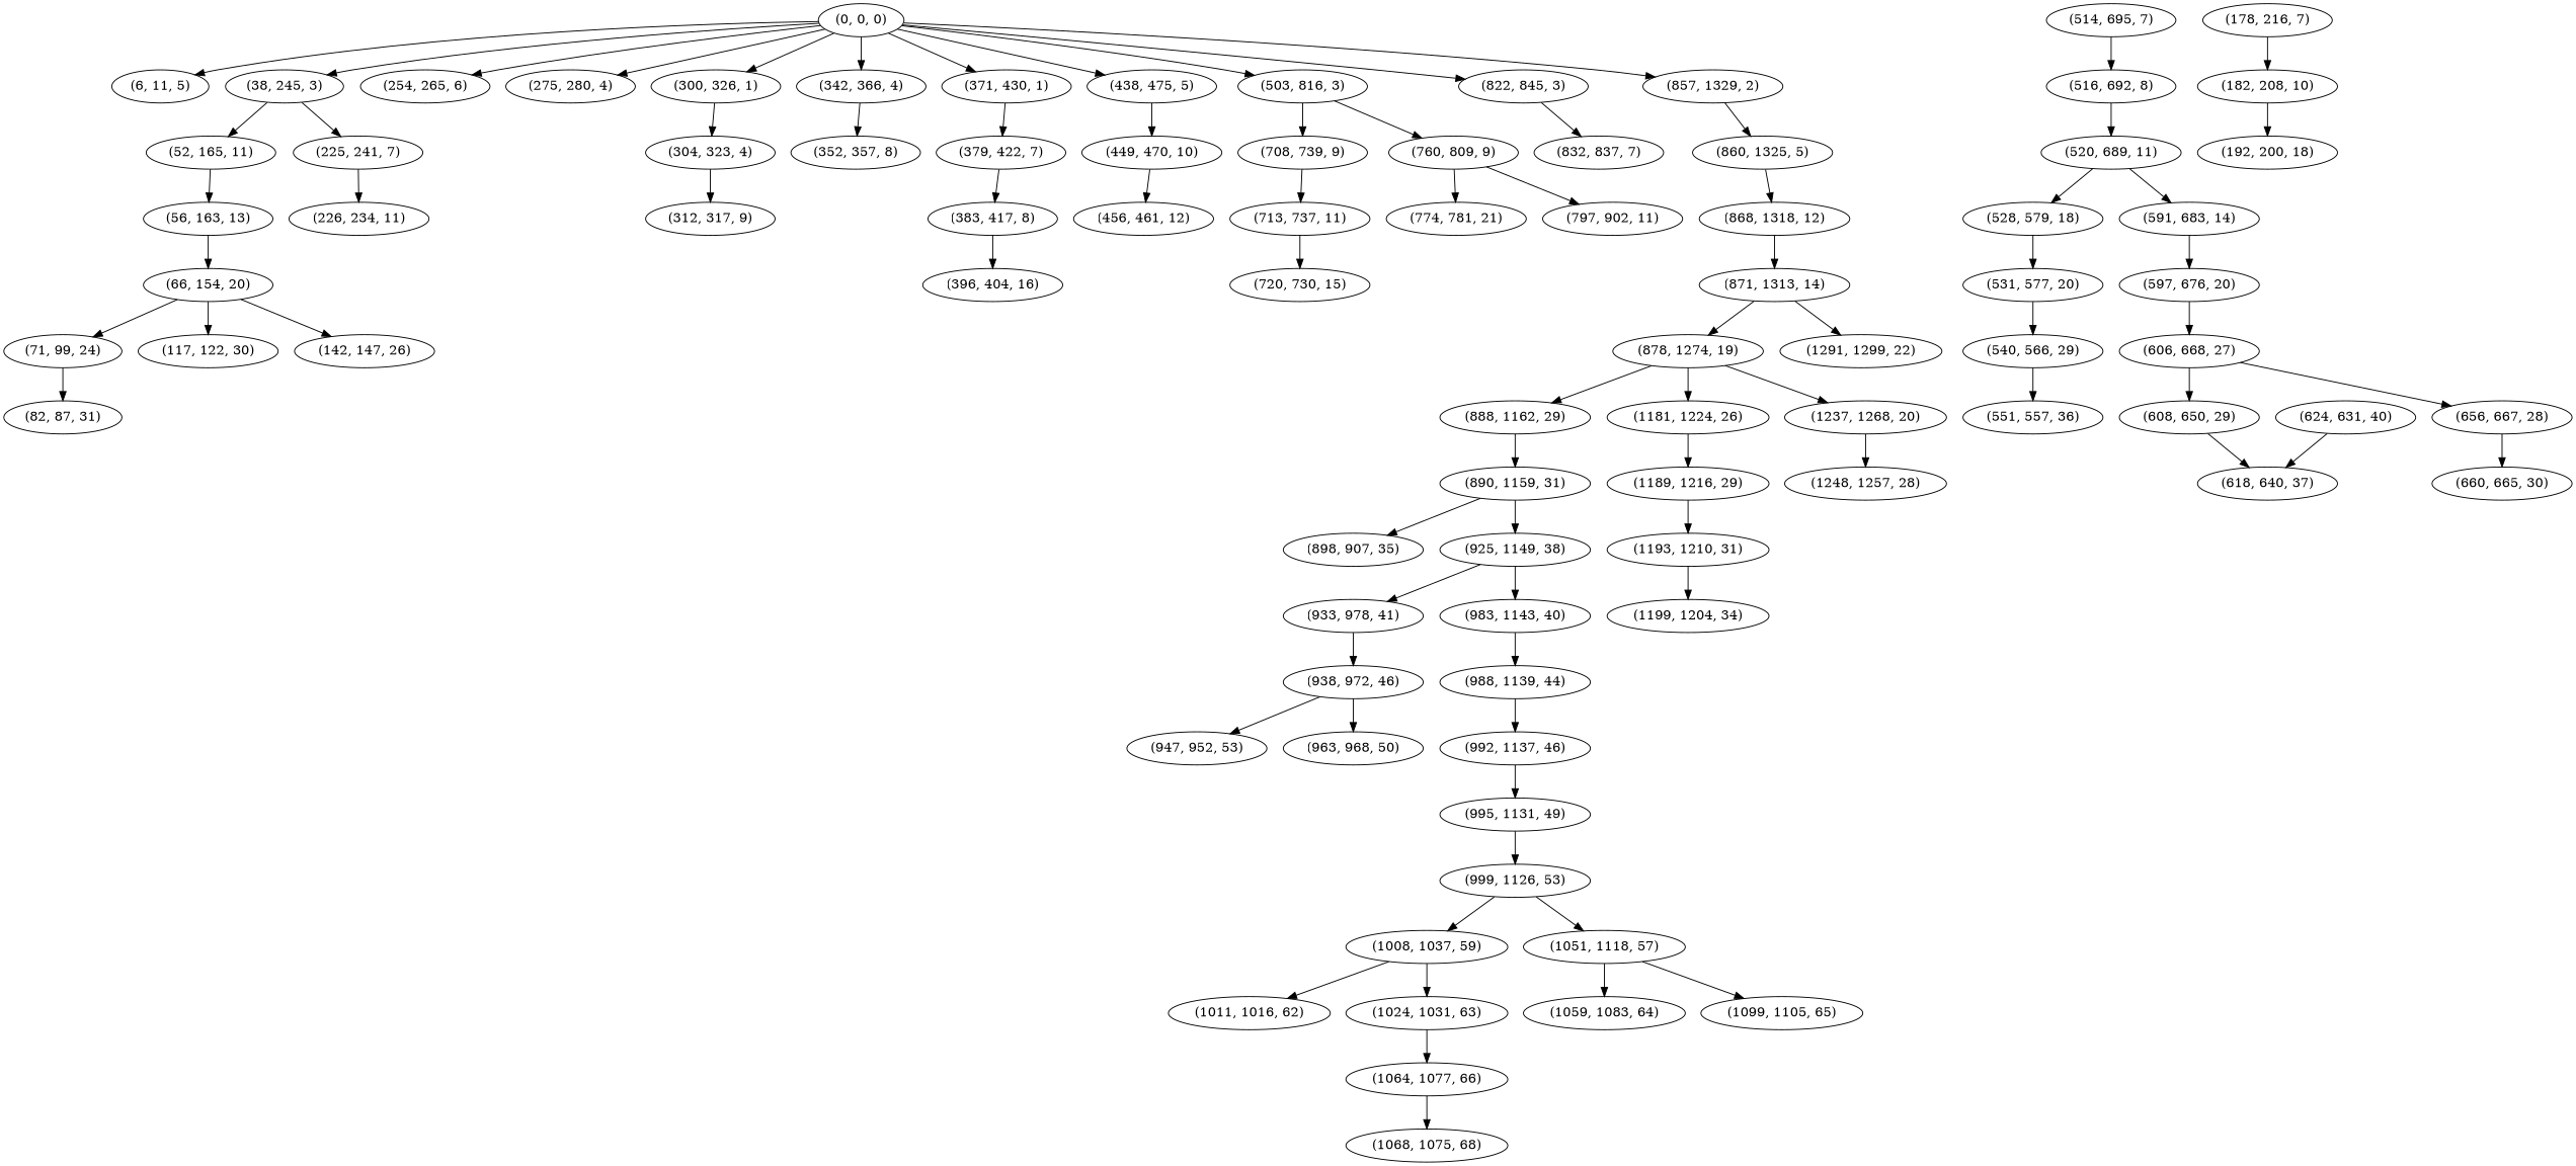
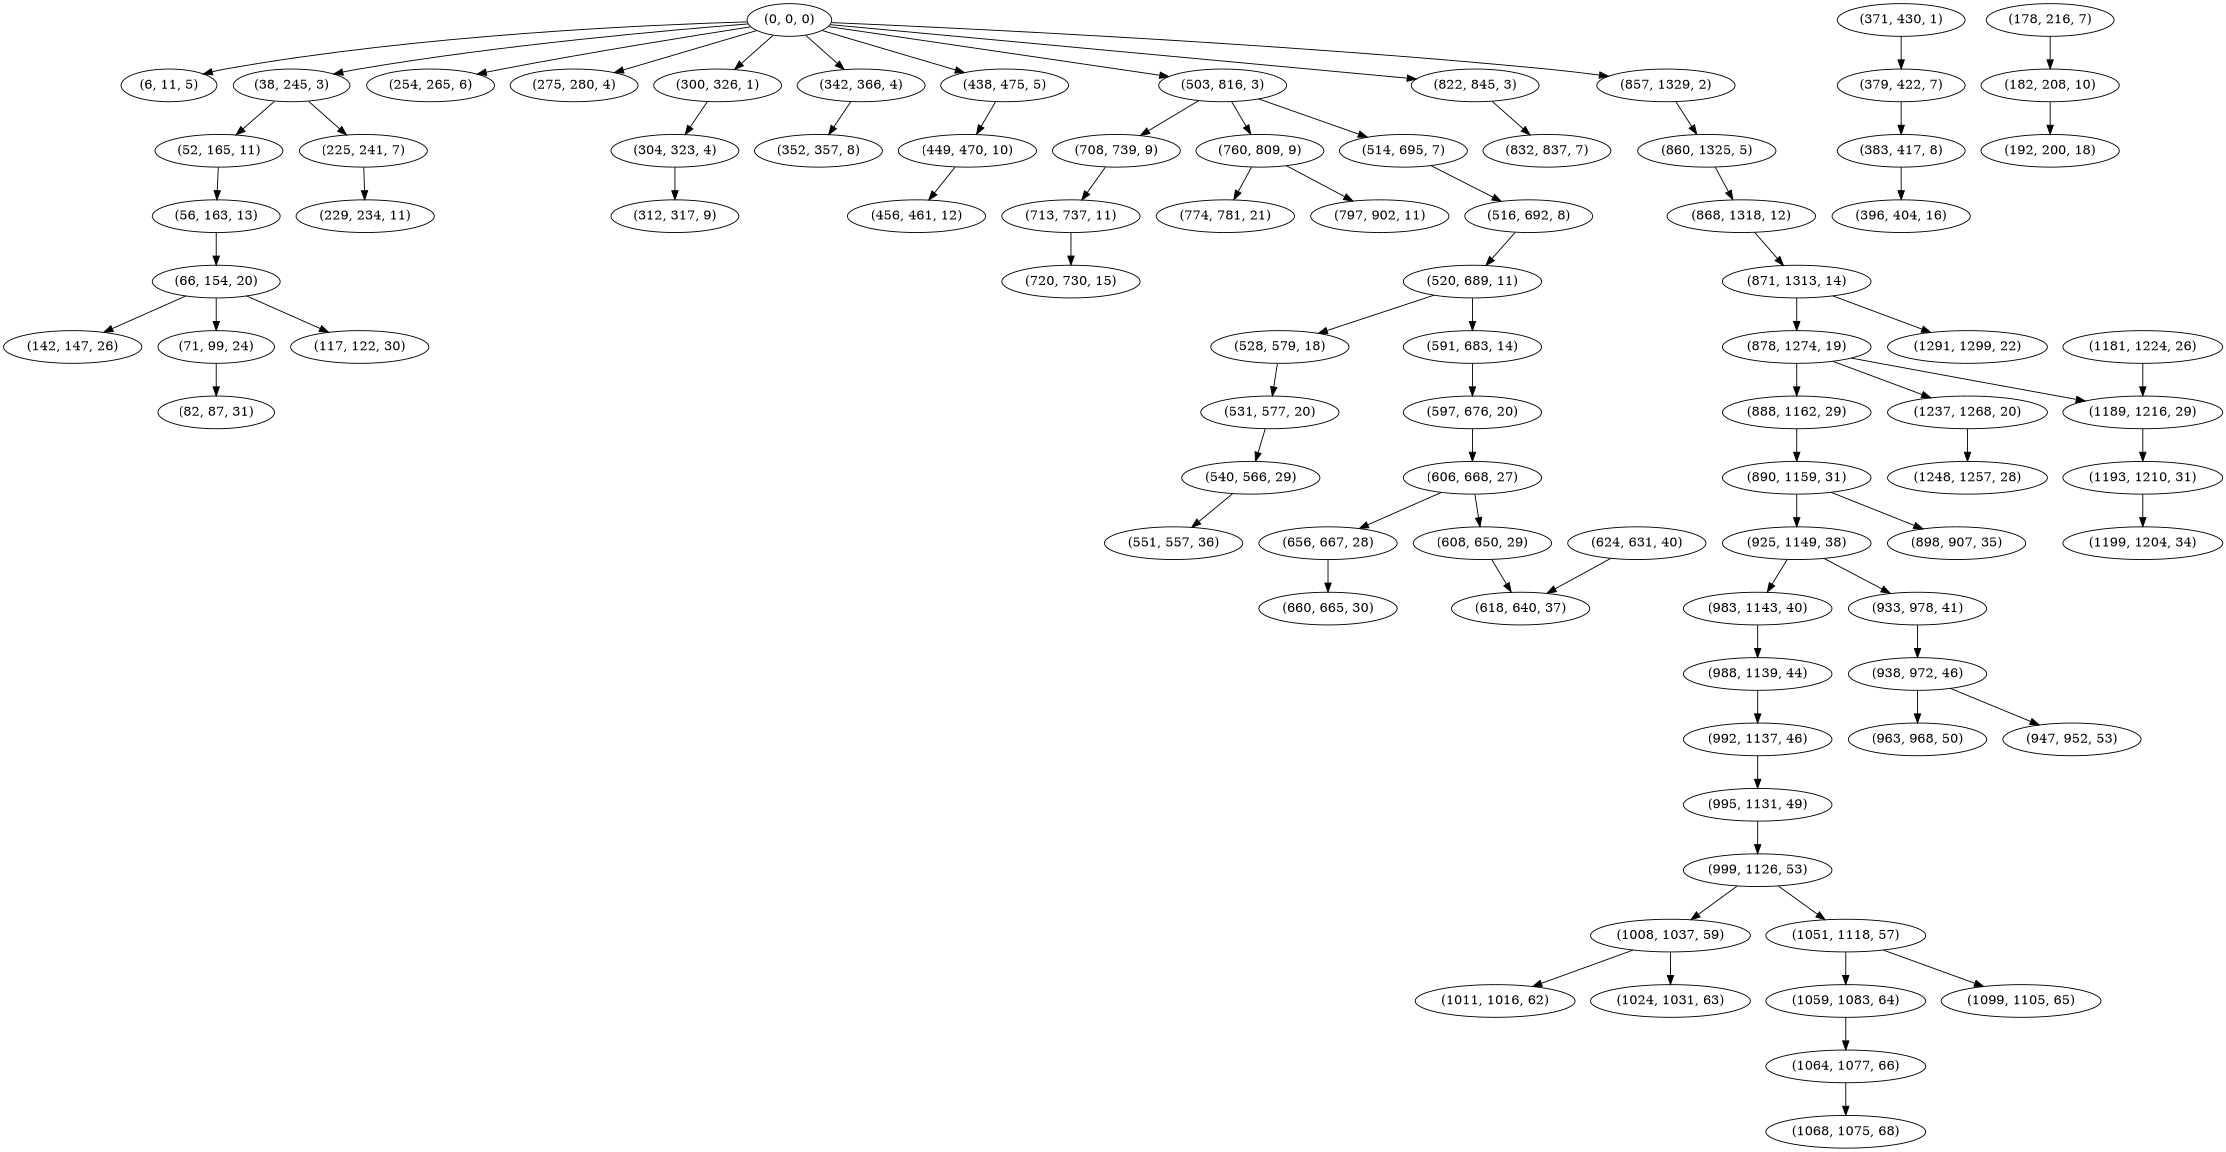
  digraph {
    "(0, 0, 0)"
    "(6, 11, 5)"
    "(38, 245, 3)"
    "(254, 265, 6)"
    "(275, 280, 4)"
    "(300, 326, 1)"
    "(342, 366, 4)"
    "(371, 430, 1)"
    "(438, 475, 5)"
    "(503, 816, 3)"
    "(822, 845, 3)"
    "(857, 1329, 2)"
    "(52, 165, 11)"
    "(225, 241, 7)"
    "(304, 323, 4)"
    "(352, 357, 8)"
    "(379, 422, 7)"
    "(449, 470, 10)"
    "(514, 695, 7)"
    "(708, 739, 9)"
    "(760, 809, 9)"
    "(832, 837, 7)"
    "(860, 1325, 5)"
    "(56, 163, 13)"
-   "(229, 234, 11)" [label="(226, 234, 11)"]
+   "(229, 234, 11)"
    "(66, 154, 20)"
    "(71, 99, 24)"
    "(117, 122, 30)"
    "(142, 147, 26)"
    "(82, 87, 31)"
    "(178, 216, 7)"
    "(182, 208, 10)"
    "(192, 200, 18)"
    "(312, 317, 9)"
    "(383, 417, 8)"
    "(396, 404, 16)"
    "(456, 461, 12)"
    "(516, 692, 8)"
    "(713, 737, 11)"
    "(774, 781, 21)"
    n41 [label="(797, 902, 11)"]
    "(520, 689, 11)"
    "(528, 579, 18)"
    "(591, 683, 14)"
    "(531, 577, 20)"
    "(597, 676, 20)"
    "(540, 566, 29)"
    "(551, 557, 36)"
    "(606, 668, 27)"
    "(608, 650, 29)"
    "(656, 667, 28)"
    "(618, 640, 37)"
    "(660, 665, 30)"
    "(624, 631, 40)"
    "(720, 730, 15)"
    "(868, 1318, 12)"
    "(871, 1313, 14)"
    "(878, 1274, 19)"
    "(1291, 1299, 22)"
    "(888, 1162, 29)"
    "(1181, 1224, 26)"
    "(1237, 1268, 20)"
    "(890, 1159, 31)"
    "(1189, 1216, 29)"
    "(1248, 1257, 28)"
    "(898, 907, 35)"
    "(925, 1149, 38)"
    "(933, 978, 41)"
    "(983, 1143, 40)"
    "(938, 972, 46)"
    "(988, 1139, 44)"
    "(947, 952, 53)"
    "(963, 968, 50)"
    "(992, 1137, 46)"
    "(995, 1131, 49)"
    "(999, 1126, 53)"
    "(1008, 1037, 59)"
    "(1051, 1118, 57)"
    "(1011, 1016, 62)"
    "(1024, 1031, 63)"
    "(1059, 1083, 64)"
    "(1099, 1105, 65)"
    "(1064, 1077, 66)"
    "(1068, 1075, 68)"
    "(1193, 1210, 31)"
    "(1199, 1204, 34)"
    "(0, 0, 0)" -> "(6, 11, 5)"
    "(0, 0, 0)" -> "(38, 245, 3)"
    "(0, 0, 0)" -> "(254, 265, 6)"
    "(0, 0, 0)" -> "(275, 280, 4)"
    "(0, 0, 0)" -> "(300, 326, 1)"
    "(0, 0, 0)" -> "(342, 366, 4)"
-   "(0, 0, 0)" -> "(371, 430, 1)"
    "(0, 0, 0)" -> "(438, 475, 5)"
    "(0, 0, 0)" -> "(503, 816, 3)"
    "(0, 0, 0)" -> "(822, 845, 3)"
    "(0, 0, 0)" -> "(857, 1329, 2)"
    "(38, 245, 3)" -> "(52, 165, 11)"
    "(38, 245, 3)" -> "(225, 241, 7)"
    "(300, 326, 1)" -> "(304, 323, 4)"
    "(342, 366, 4)" -> "(352, 357, 8)"
    "(371, 430, 1)" -> "(379, 422, 7)"
    "(438, 475, 5)" -> "(449, 470, 10)"
+   "(503, 816, 3)" -> "(514, 695, 7)"
    "(503, 816, 3)" -> "(708, 739, 9)"
    "(503, 816, 3)" -> "(760, 809, 9)"
    "(822, 845, 3)" -> "(832, 837, 7)"
    "(857, 1329, 2)" -> "(860, 1325, 5)"
    "(52, 165, 11)" -> "(56, 163, 13)"
    "(225, 241, 7)" -> "(229, 234, 11)"
    "(304, 323, 4)" -> "(312, 317, 9)"
    "(379, 422, 7)" -> "(383, 417, 8)"
    "(449, 470, 10)" -> "(456, 461, 12)"
    "(514, 695, 7)" -> "(516, 692, 8)"
    "(708, 739, 9)" -> "(713, 737, 11)"
    "(760, 809, 9)" -> "(774, 781, 21)"
    "(760, 809, 9)" -> n41
    "(860, 1325, 5)" -> "(868, 1318, 12)"
    "(56, 163, 13)" -> "(66, 154, 20)"
    "(66, 154, 20)" -> "(71, 99, 24)"
    "(66, 154, 20)" -> "(117, 122, 30)"
    "(66, 154, 20)" -> "(142, 147, 26)"
    "(71, 99, 24)" -> "(82, 87, 31)"
    "(178, 216, 7)" -> "(182, 208, 10)"
    "(182, 208, 10)" -> "(192, 200, 18)"
    "(383, 417, 8)" -> "(396, 404, 16)"
    "(516, 692, 8)" -> "(520, 689, 11)"
    "(713, 737, 11)" -> "(720, 730, 15)"
    "(520, 689, 11)" -> "(528, 579, 18)"
    "(520, 689, 11)" -> "(591, 683, 14)"
    "(528, 579, 18)" -> "(531, 577, 20)"
    "(591, 683, 14)" -> "(597, 676, 20)"
    "(531, 577, 20)" -> "(540, 566, 29)"
    "(597, 676, 20)" -> "(606, 668, 27)"
    "(540, 566, 29)" -> "(551, 557, 36)"
    "(606, 668, 27)" -> "(608, 650, 29)"
    "(606, 668, 27)" -> "(656, 667, 28)"
    "(608, 650, 29)" -> "(618, 640, 37)"
    "(656, 667, 28)" -> "(660, 665, 30)"
    "(624, 631, 40)" -> "(618, 640, 37)"
    "(868, 1318, 12)" -> "(871, 1313, 14)"
    "(871, 1313, 14)" -> "(878, 1274, 19)"
    "(871, 1313, 14)" -> "(1291, 1299, 22)"
    "(878, 1274, 19)" -> "(888, 1162, 29)"
-   "(878, 1274, 19)" -> "(1181, 1224, 26)"
+   "(878, 1274, 19)" -> "(1189, 1216, 29)"
    "(878, 1274, 19)" -> "(1237, 1268, 20)"
    "(888, 1162, 29)" -> "(890, 1159, 31)"
    "(1181, 1224, 26)" -> "(1189, 1216, 29)"
    "(1237, 1268, 20)" -> "(1248, 1257, 28)"
    "(890, 1159, 31)" -> "(898, 907, 35)"
    "(890, 1159, 31)" -> "(925, 1149, 38)"
    "(1189, 1216, 29)" -> "(1193, 1210, 31)"
    "(925, 1149, 38)" -> "(933, 978, 41)"
    "(925, 1149, 38)" -> "(983, 1143, 40)"
    "(933, 978, 41)" -> "(938, 972, 46)"
    "(983, 1143, 40)" -> "(988, 1139, 44)"
    "(938, 972, 46)" -> "(947, 952, 53)"
    "(938, 972, 46)" -> "(963, 968, 50)"
    "(988, 1139, 44)" -> "(992, 1137, 46)"
    "(992, 1137, 46)" -> "(995, 1131, 49)"
    "(995, 1131, 49)" -> "(999, 1126, 53)"
    "(999, 1126, 53)" -> "(1008, 1037, 59)"
    "(999, 1126, 53)" -> "(1051, 1118, 57)"
    "(1008, 1037, 59)" -> "(1011, 1016, 62)"
    "(1008, 1037, 59)" -> "(1024, 1031, 63)"
    "(1051, 1118, 57)" -> "(1059, 1083, 64)"
    "(1051, 1118, 57)" -> "(1099, 1105, 65)"
-   "(1024, 1031, 63)" -> "(1064, 1077, 66)"
+   "(1059, 1083, 64)" -> "(1064, 1077, 66)"
    "(1064, 1077, 66)" -> "(1068, 1075, 68)"
    "(1193, 1210, 31)" -> "(1199, 1204, 34)"
  }
